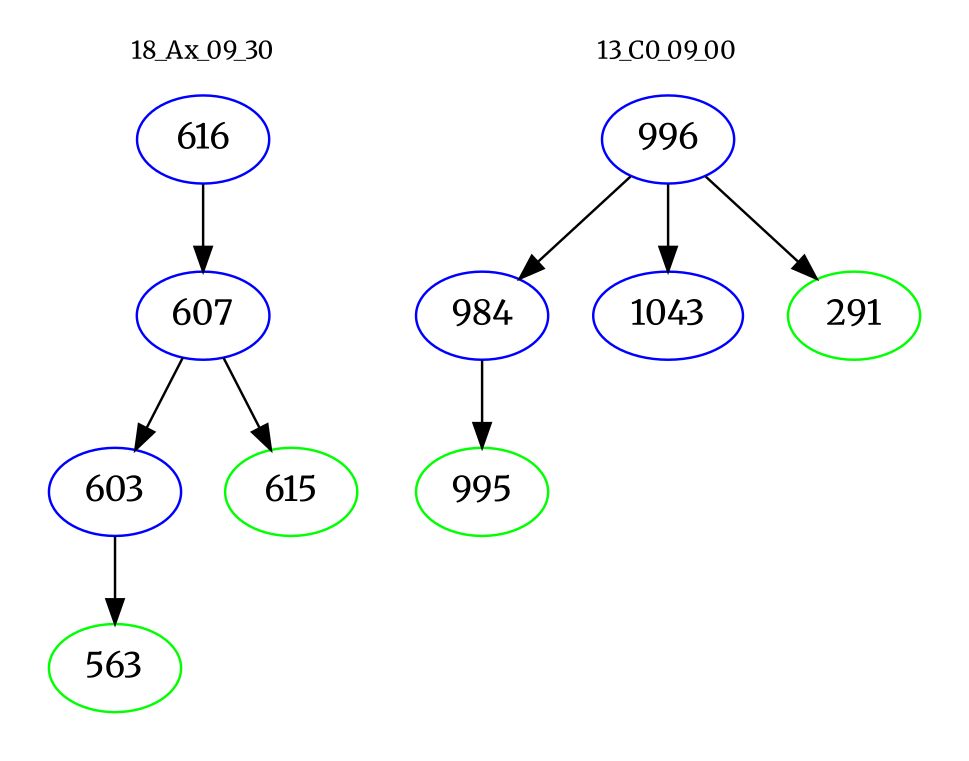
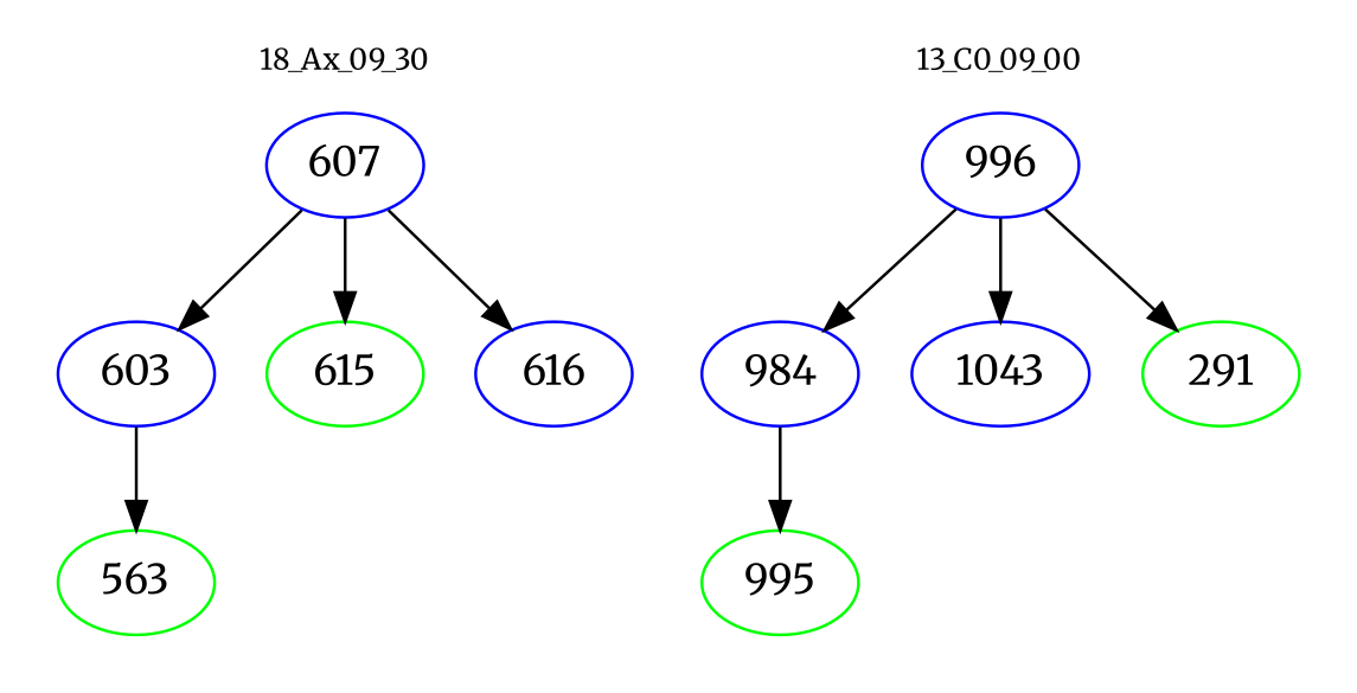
  digraph {
    fontname=Merriweather
    node [color=blue fontname=Merriweather]
    edge [color=black fontname=Merriweather]
    n1 [label=607]
    n2 [label=603]
    n3 [color=green label=615]
    n4 [label=616]
    n5 [color=green label=563]
    n6 [label=996]
    n7 [label=984]
    n8 [label=1043]
    n9 [color=green label=291]
    n10 [color=green label=995]
    subgraph cluster_1 {
      color=white
      fontsize=10
      label="18_Ax_09_30"
      n1
      n2
      n3
      n4
      n5
    }
    subgraph cluster_2 {
      color=white
      fontsize=10
      label="13_C0_09_00"
      n6
      n7
      n8
      n9
      n10
    }
    n1 -> n2
    n1 -> n3
-   n4 -> n1
+   n1 -> n4
    n2 -> n5
    n6 -> n7
    n6 -> n8
    n6 -> n9
    n7 -> n10
  }
